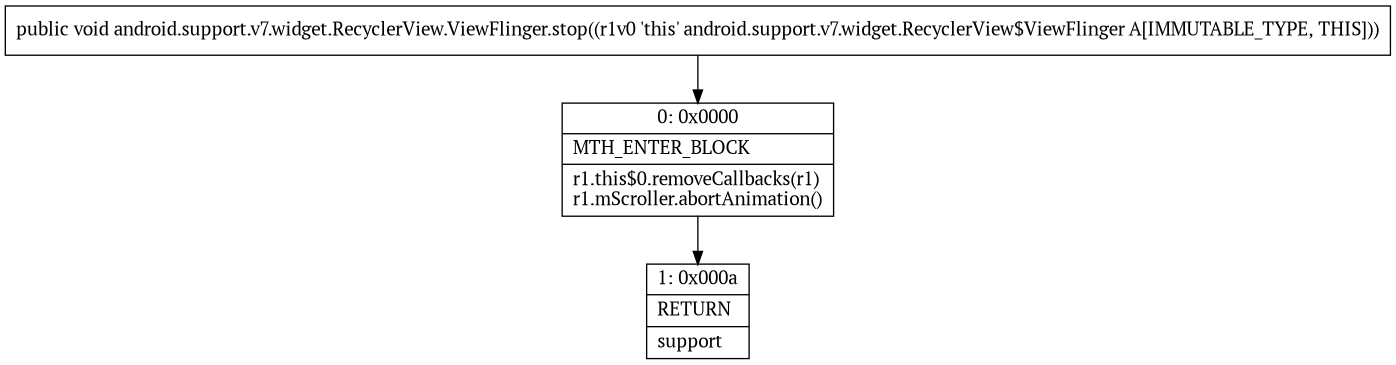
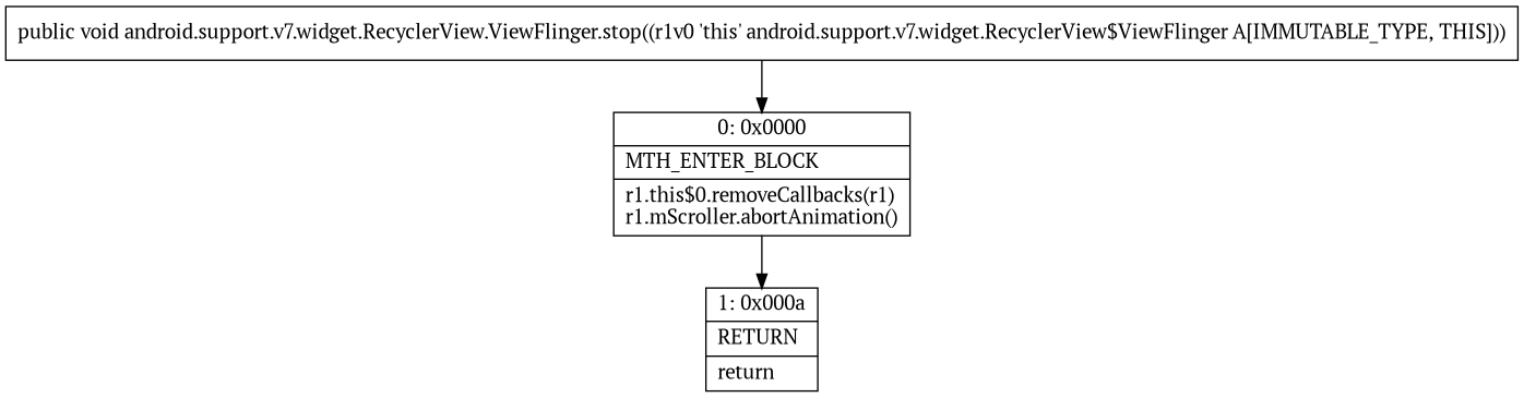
  digraph {
    fontname="PT Serif"
    node [shape=record fontname="PT Serif"]
    edge [fontname="PT Serif"]
    n1 [label="{0\:\ 0x0000|MTH_ENTER_BLOCK\l|r1.this$0.removeCallbacks(r1)\lr1.mScroller.abortAnimation()\l}"]
-   n2 [label="{1\:\ 0x000a|RETURN\l|support\l}"]
+   n2 [label="{1\:\ 0x000a|RETURN\l|return\l}"]
    n3 [label="{public void android.support.v7.widget.RecyclerView.ViewFlinger.stop((r1v0 'this' android.support.v7.widget.RecyclerView$ViewFlinger A[IMMUTABLE_TYPE, THIS])) }"]
    n1 -> n2
    n3 -> n1
  }
